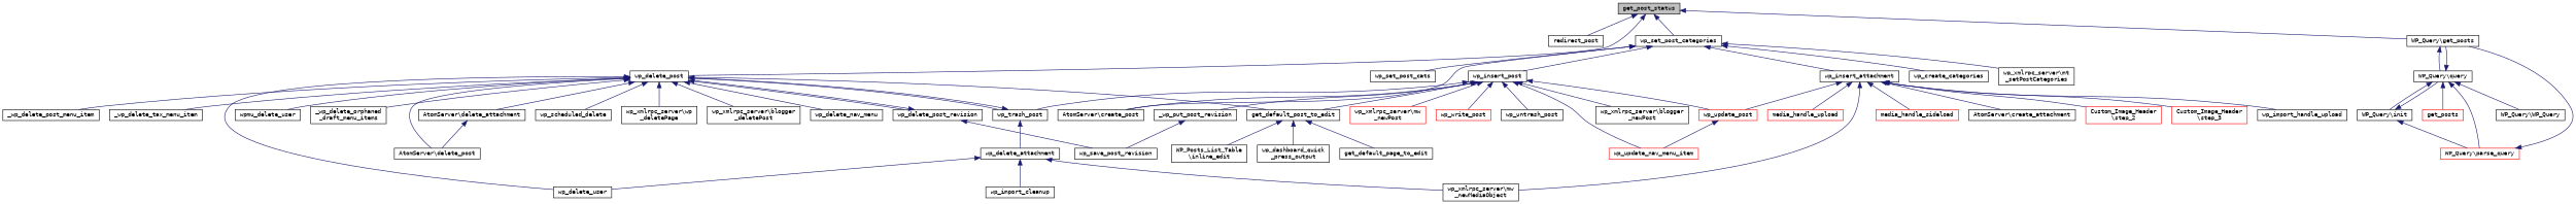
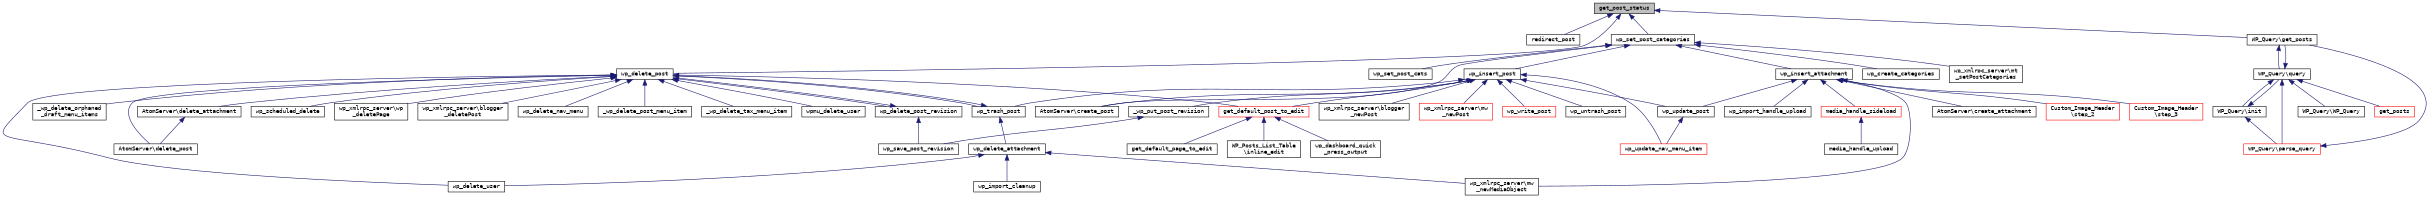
  digraph {
    fontname="DejaVu Sans Mono"
    rankdir=TB
    node [color=black fillcolor=white fontname="DejaVu Sans Mono" fontsize=10 shape=record style=filled]
    edge [color=midnightblue dir=back fontname="DejaVu Sans Mono" fontsize=10 labelfontname=Helvetica labelfontsize=10 style=solid]
    n1 [fillcolor=grey75 fontcolor=black height=0.2 label=get_post_status width=0.4]
    n2 [height=0.2 label=redirect_post width=0.4]
    n3 [height=0.2 label=wp_delete_post width=0.4]
    n4 [height=0.2 label=wp_set_post_categories width=0.4]
    n5 [height=0.2 label="WP_Query\\get_posts" width=0.4]
    n6 [height=0.2 label=wpmu_delete_user width=0.4]
    n7 [height=0.2 label="_wp_delete_orphaned\l_draft_menu_items" width=0.4]
    n8 [height=0.2 label=wp_delete_nav_menu width=0.4]
    n9 [height=0.2 label=_wp_delete_post_menu_item width=0.4]
    n10 [height=0.2 label=_wp_delete_tax_menu_item width=0.4]
-   n11 [height=0.2 label=get_default_post_to_edit width=0.4]
+   n11 [color=red height=0.2 label=get_default_post_to_edit width=0.4]
    n12 [height=0.2 label=wp_trash_post width=0.4]
    n13 [height=0.2 label=wp_delete_post_revision width=0.4]
    n14 [height=0.2 label=wp_delete_user width=0.4]
    n15 [height=0.2 label="AtomServer\\delete_post" width=0.4]
    n16 [height=0.2 label="AtomServer\\delete_attachment" width=0.4]
    n17 [height=0.2 label=wp_scheduled_delete width=0.4]
    n18 [height=0.2 label="wp_xmlrpc_server\\wp\l_deletePage" width=0.4]
    n19 [height=0.2 label="wp_xmlrpc_server\\blogger\l_deletePost" width=0.4]
    n20 [height=0.2 label=wp_set_post_cats width=0.4]
    n21 [height=0.2 label=wp_insert_post width=0.4]
    n22 [height=0.2 label="AtomServer\\create_post" width=0.4]
    n23 [height=0.2 label=wp_insert_attachment width=0.4]
    n24 [height=0.2 label=wp_create_categories width=0.4]
    n25 [height=0.2 label="wp_xmlrpc_server\\mt\l_setPostCategories" width=0.4]
    n26 [height=0.2 label="WP_Query\\query" width=0.4]
    n27 [height=0.2 label="WP_Posts_List_Table\l\\inline_edit" width=0.4]
    n28 [height=0.2 label="wp_dashboard_quick\l_press_output" width=0.4]
    n29 [height=0.2 label=get_default_page_to_edit width=0.4]
    n30 [height=0.2 label=wp_delete_attachment width=0.4]
    n31 [height=0.2 label=wp_save_post_revision width=0.4]
    n32 [height=0.2 label=wp_import_cleanup width=0.4]
    n33 [height=0.2 label="wp_xmlrpc_server\\mw\l_newMediaObject" width=0.4]
    n34 [color=red height=0.2 label=wp_update_nav_menu_item width=0.4]
    n35 [color=red height=0.2 label=wp_write_post width=0.4]
    n36 [height=0.2 label=wp_untrash_post width=0.4]
-   n37 [color=red height=0.2 label=wp_update_post width=0.4]
+   n37 [height=0.2 label=wp_update_post width=0.4]
    n38 [height=0.2 label=_wp_put_post_revision width=0.4]
    n39 [height=0.2 label="wp_xmlrpc_server\\blogger\l_newPost" width=0.4]
    n40 [color=red height=0.2 label="wp_xmlrpc_server\\mw\l_newPost" width=0.4]
    n41 [color=red height=0.2 label="Custom_Image_Header\l\\step_2" width=0.4]
    n42 [color=red height=0.2 label="Custom_Image_Header\l\\step_3" width=0.4]
    n43 [height=0.2 label=wp_import_handle_upload width=0.4]
-   n44 [color=red height=0.2 label=media_handle_upload width=0.4]
+   n44 [height=0.2 label=media_handle_upload width=0.4]
    n45 [color=red height=0.2 label=media_handle_sideload width=0.4]
    n46 [height=0.2 label="AtomServer\\create_attachment" width=0.4]
    n47 [color=red height=0.2 label=get_posts width=0.4]
    n48 [height=0.2 label="WP_Query\\init" width=0.4]
    n49 [color=red height=0.2 label="WP_Query\\parse_query" width=0.4]
    n50 [height=0.2 label="WP_Query\\WP_Query" width=0.4]
    n1 -> n2
    n1 -> n3
    n1 -> n4
    n1 -> n5
    n3 -> n6
    n3 -> n7
    n3 -> n8
    n3 -> n9
    n3 -> n10
    n3 -> n11
    n3 -> n12
    n3 -> n13
    n3 -> n14
    n3 -> n15
    n3 -> n16
    n3 -> n17
    n3 -> n18
    n3 -> n19
    n4 -> n20
    n4 -> n21
    n4 -> n22
    n4 -> n23
    n4 -> n24
    n4 -> n25
    n5 -> n26
    n11 -> n27
    n11 -> n28
    n11 -> n29
    n12 -> n3
    n12 -> n30
    n13 -> n3
    n13 -> n31
    n16 -> n15
    n21 -> n11
    n21 -> n12
    n21 -> n22
    n21 -> n34
    n21 -> n35
    n21 -> n36
    n21 -> n37
    n21 -> n38
    n21 -> n39
    n21 -> n40
    n23 -> n33
    n23 -> n37
    n23 -> n41
    n23 -> n42
    n23 -> n43
-   n23 -> n44
+   n45 -> n44
    n23 -> n45
    n23 -> n46
    n26 -> n5
    n26 -> n47
    n26 -> n48
    n26 -> n49
    n26 -> n50
    n30 -> n14
    n30 -> n32
    n30 -> n33
    n37 -> n34
    n38 -> n31
    n48 -> n26
    n48 -> n49
    n49 -> n5
  }
